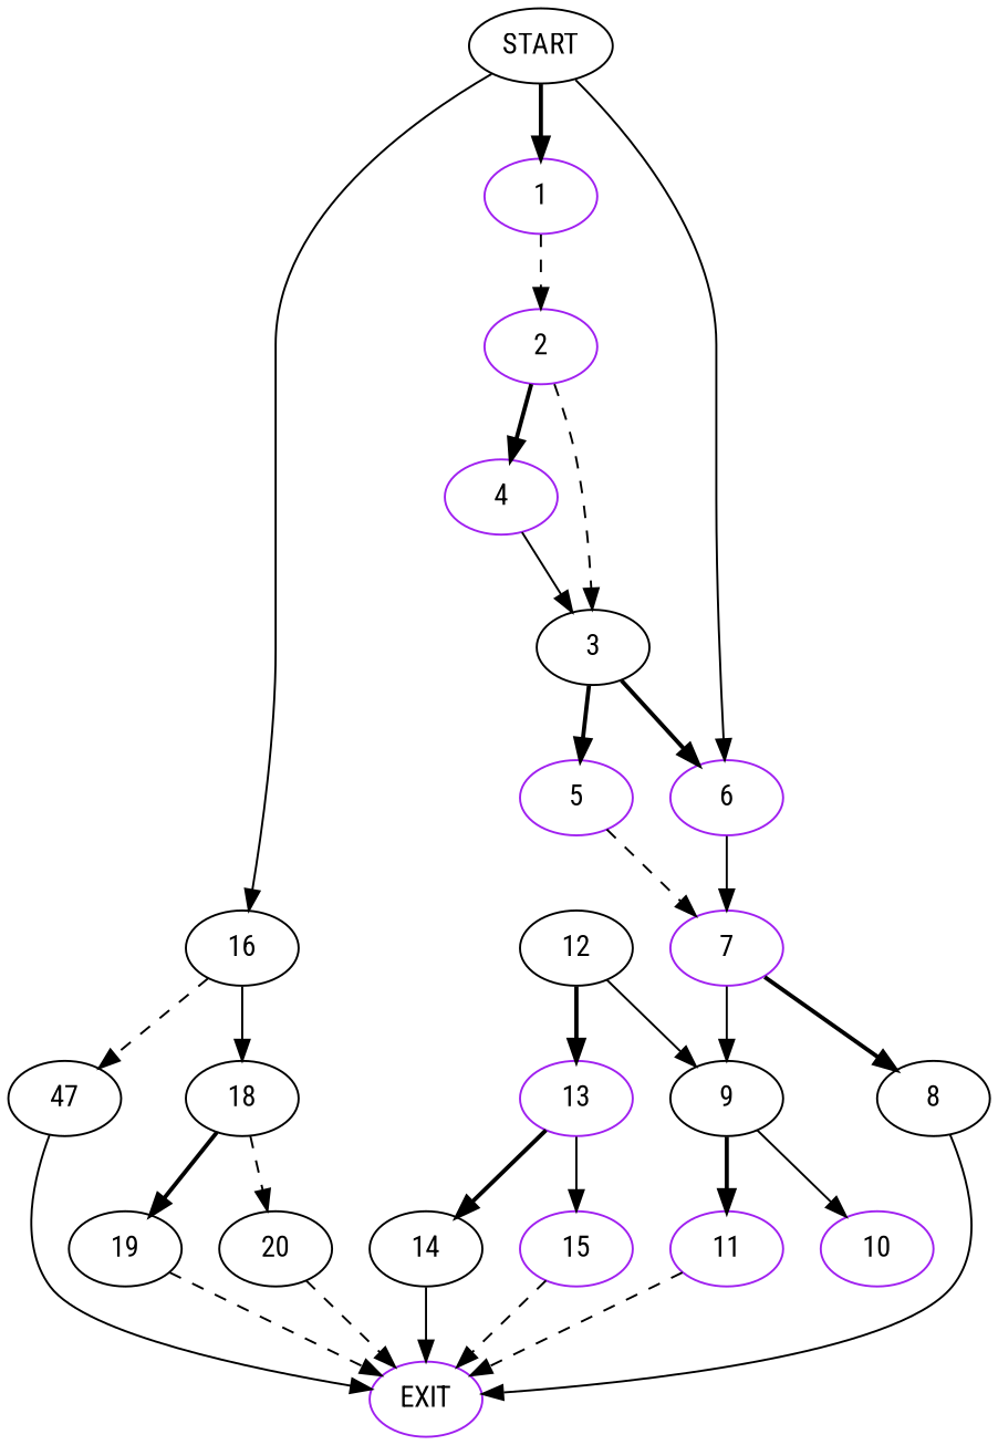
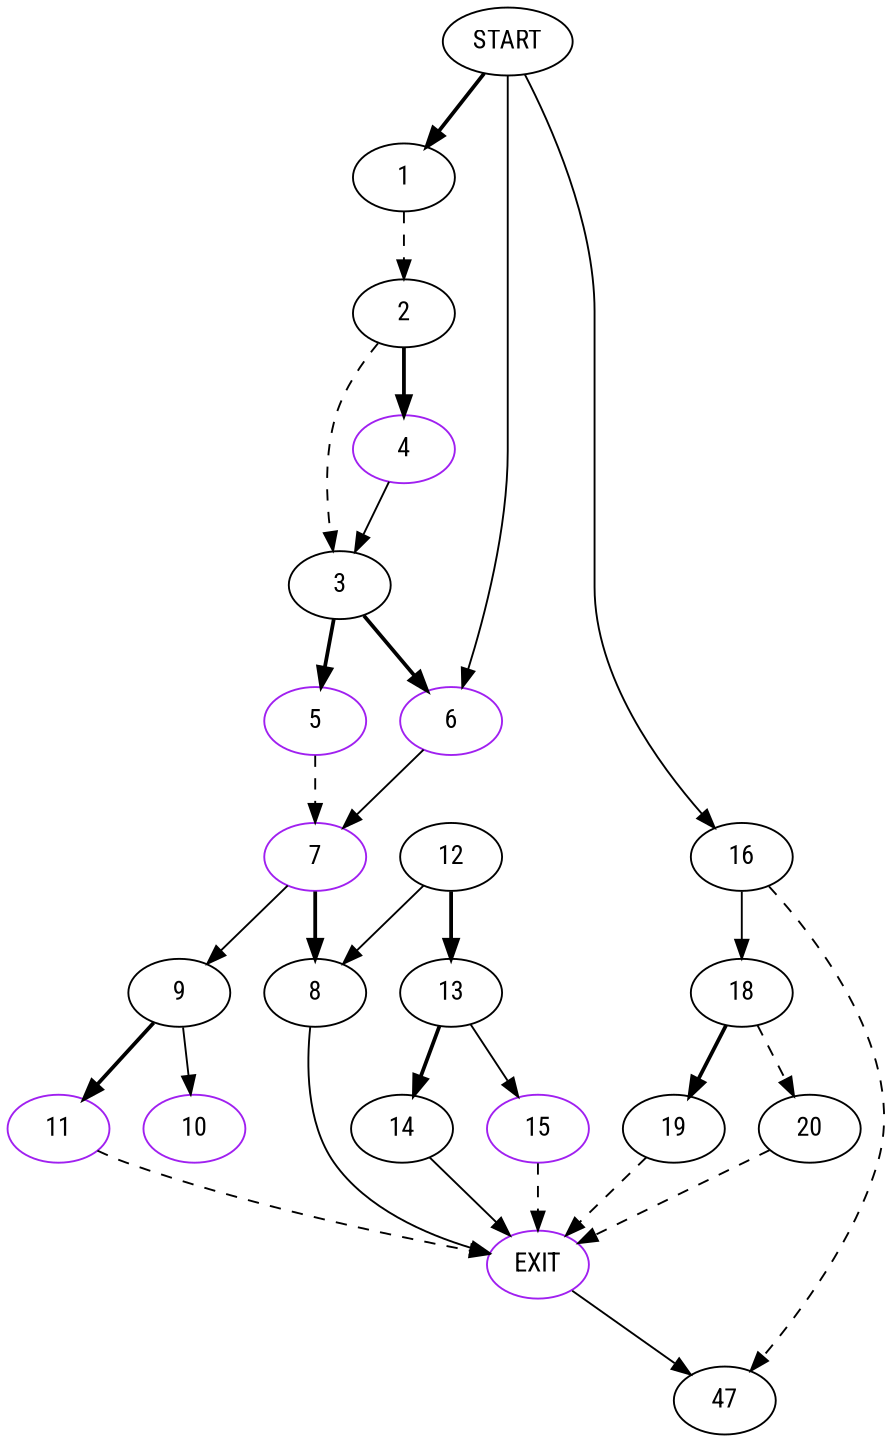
  digraph {
    fontname="Roboto Condensed"
    node [color=black fontname="Roboto Condensed"]
    edge [fontname="Roboto Condensed" style=solid]
    n1 [label=START]
-   1 [color=purple]
+   1
    16
    6 [color=purple]
-   2 [color=purple]
+   2
    12
    8
-   13 [color=purple]
+   13
    n9 [label=47]
    18
    n11 [color=purple label=EXIT]
    3
    4 [color=purple]
    5 [color=purple]
    7 [color=purple]
    9
    10 [color=purple]
    11 [color=purple]
    14
    15 [color=purple]
    19
    20
    n1 -> 1 [style=bold]
    n1 -> 16
    n1 -> 6
    1 -> 2 [style=dashed]
    16 -> n9 [style=dashed]
    16 -> 18
    6 -> 7
    2 -> 3 [style=dashed]
    2 -> 4 [style=bold]
-   12 -> 9
+   12 -> 8
    12 -> 13 [style=bold]
    8 -> n11
    13 -> 14 [style=bold]
    13 -> 15
-   n9 -> n11
+   n11 -> n9
    18 -> 19 [style=bold]
    18 -> 20 [style=dashed]
    3 -> 6 [style=bold]
    3 -> 5 [style=bold]
    4 -> 3
    5 -> 7 [style=dashed]
    7 -> 8 [style=bold]
    7 -> 9
    9 -> 10
    9 -> 11 [style=bold]
    11 -> n11 [style=dashed]
    14 -> n11
    15 -> n11 [style=dashed]
    19 -> n11 [style=dashed]
    20 -> n11 [style=dashed]
  }
